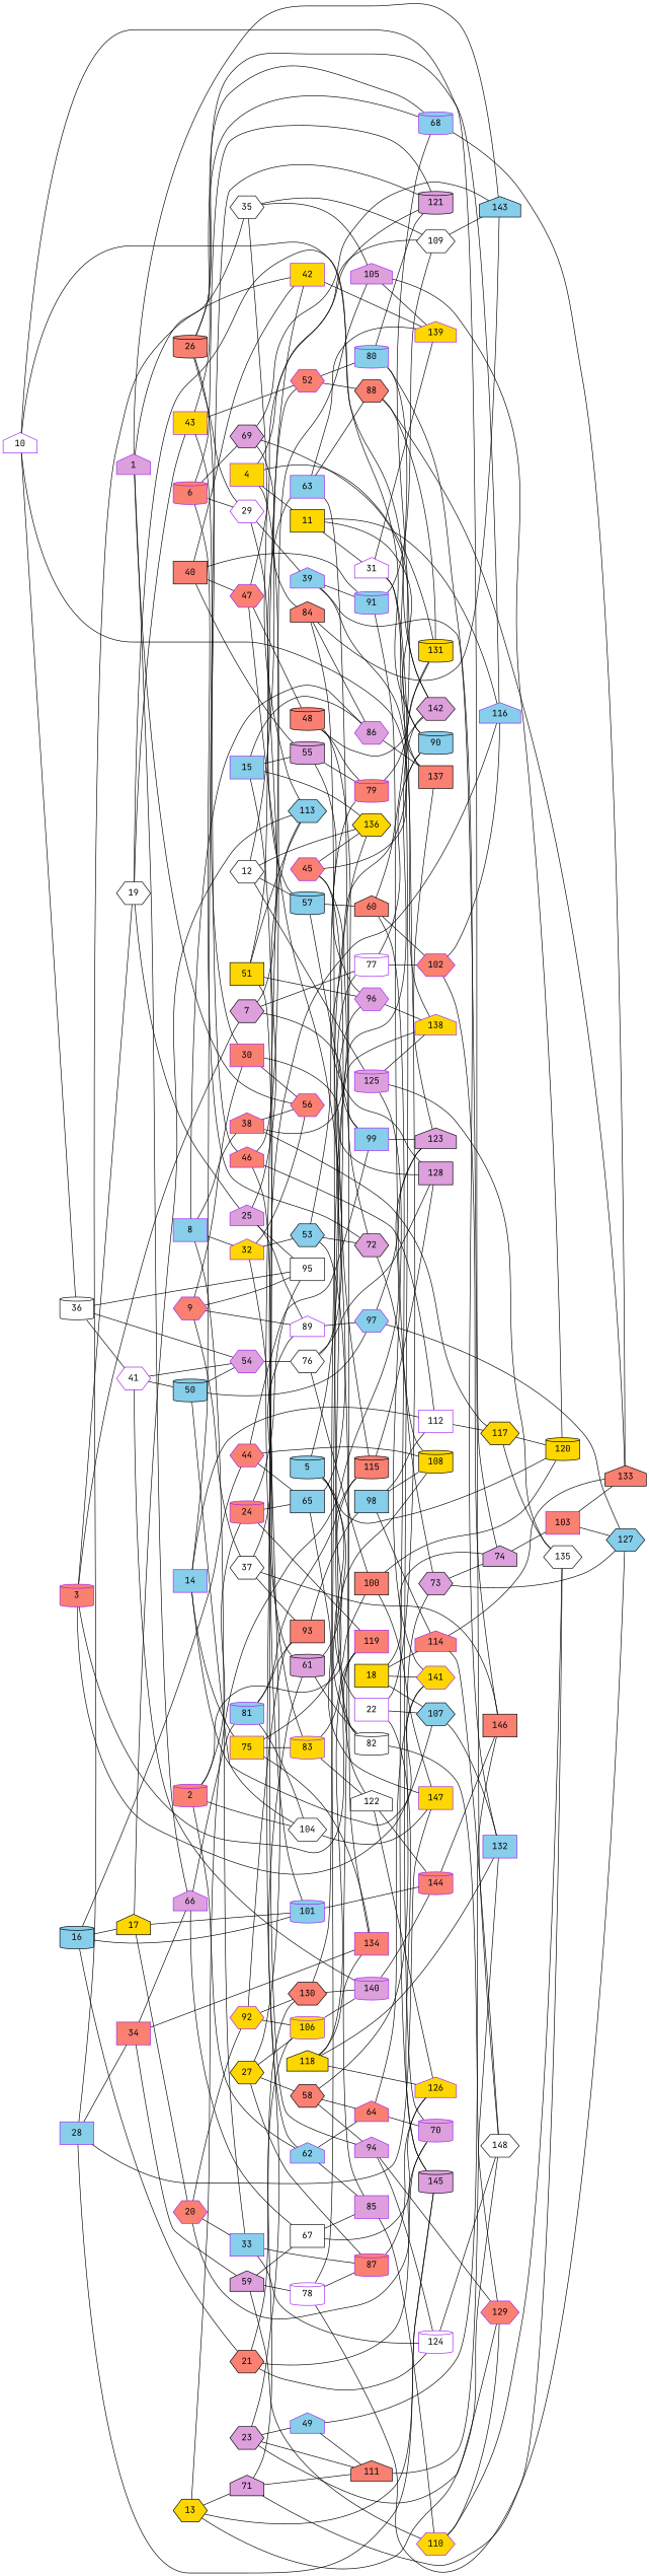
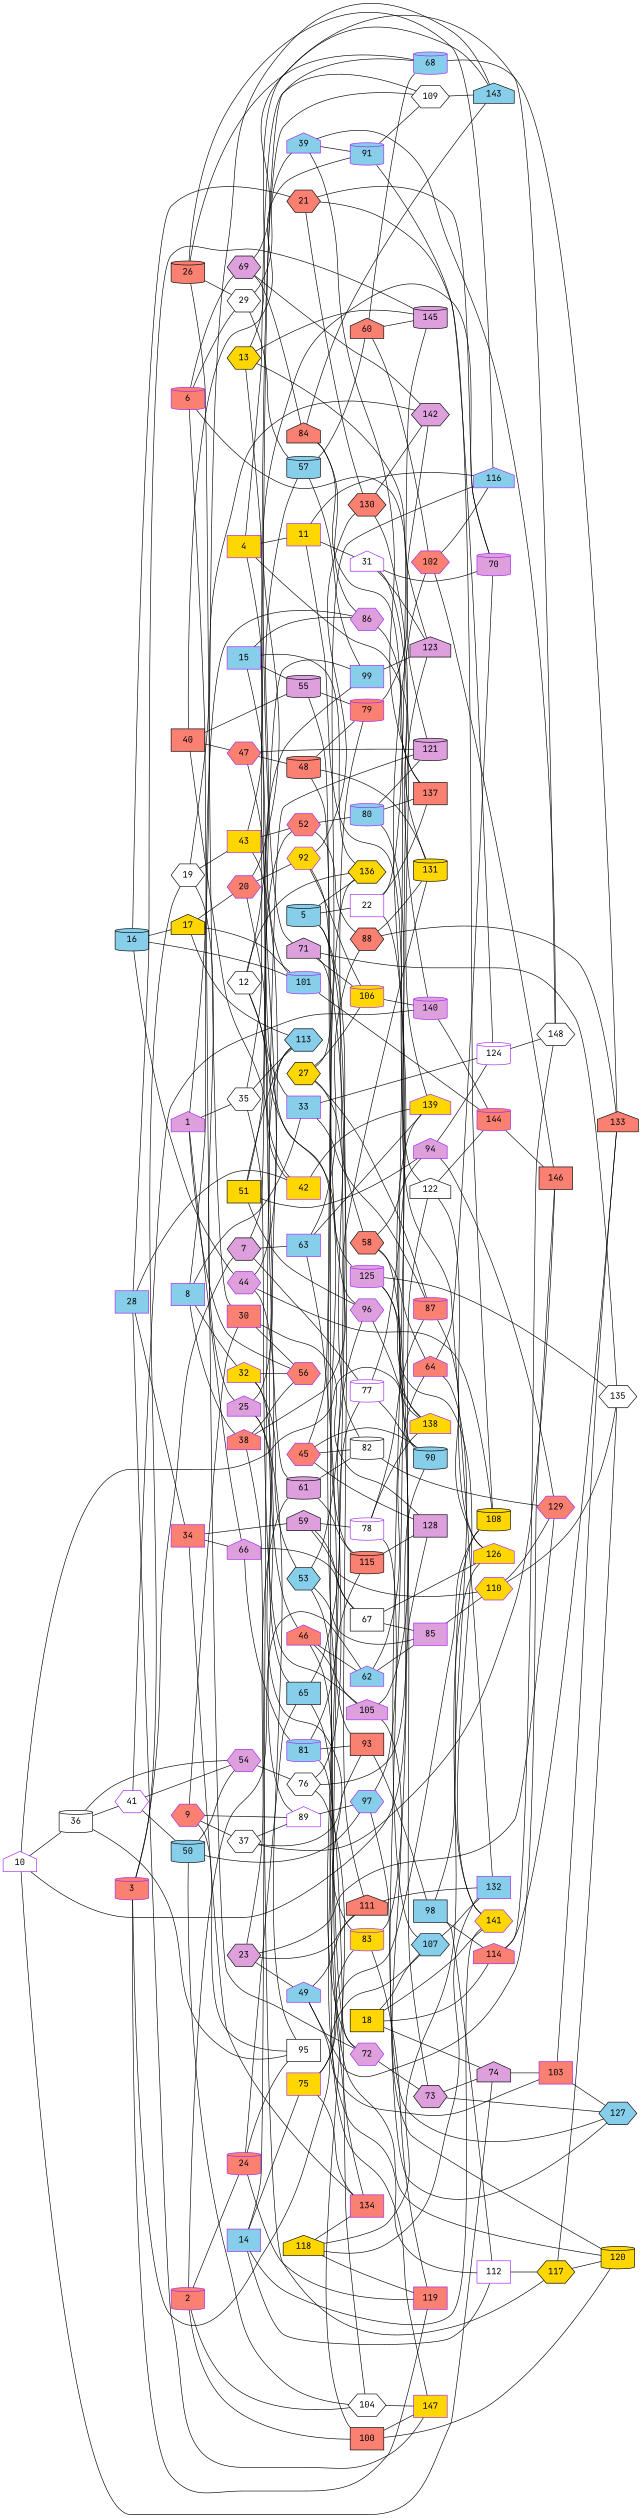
  graph {
    fontname="JetBrains Mono"
    rankdir=LR
    node [color=purple fillcolor=salmon fontname="JetBrains Mono" shape=hexagon style=filled]
    edge [fontname="JetBrains Mono"]
    1 [fillcolor=plum shape=house]
    35 [color=black fillcolor=white]
    56
    66 [fillcolor=plum shape=house]
    143 [color=black fillcolor=skyblue shape=house]
    109 [color=black fillcolor=white]
    113 [color=black fillcolor=skyblue]
    105 [fillcolor=plum shape=house]
    67 [color=black fillcolor=white shape=box]
    81 [fillcolor=skyblue shape=cylinder]
    2 [shape=cylinder]
    24 [shape=cylinder]
    62 [fillcolor=skyblue shape=house]
    100 [color=black shape=box]
    104 [color=black fillcolor=white]
    119 [shape=box]
    95 [color=black fillcolor=white shape=box]
    65 [color=black fillcolor=skyblue shape=box]
    85 [fillcolor=plum shape=box]
    64 [shape=house]
    120 [color=black fillcolor=gold shape=cylinder]
    147 [fillcolor=gold shape=box]
    3 [shape=cylinder]
    7 [color=black fillcolor=plum]
    19 [color=black fillcolor=white]
    107 [color=black fillcolor=skyblue]
    63 [fillcolor=skyblue shape=box]
    77 [fillcolor=white shape=cylinder]
    99 [fillcolor=skyblue shape=box]
    25 [fillcolor=plum shape=house]
    43 [fillcolor=gold shape=box]
    142 [color=black fillcolor=plum]
    132 [fillcolor=skyblue shape=box]
    4 [fillcolor=gold shape=box]
-   11 [color=black fillcolor=gold shape=box]
+   11 [fillcolor=gold shape=box]
    61 [color=black fillcolor=plum shape=cylinder]
    131 [color=black fillcolor=gold shape=cylinder]
    90 [color=black fillcolor=skyblue shape=cylinder]
    31 [fillcolor=white shape=house]
    116 [fillcolor=skyblue shape=house]
    82 [color=black fillcolor=white shape=cylinder]
    115 [color=black shape=cylinder]
    5 [color=black fillcolor=skyblue shape=cylinder]
    22 [fillcolor=white shape=box]
    136 [color=black fillcolor=gold]
    145 [color=black fillcolor=plum shape=cylinder]
    137 [color=black shape=box]
    129
    6 [shape=cylinder]
-   29 [fillcolor=white]
+   29 [color=black fillcolor=white]
    69 [color=black fillcolor=plum]
-   72 [color=black fillcolor=plum]
+   72 [fillcolor=plum]
    121 [color=black fillcolor=plum shape=cylinder]
    57 [color=black fillcolor=skyblue shape=cylinder]
    39 [fillcolor=skyblue shape=house]
    84 [color=black shape=house]
    73 [color=black fillcolor=plum]
    139 [fillcolor=gold shape=house]
    134 [shape=box]
    88 [color=black]
    102
    123 [color=black fillcolor=plum shape=house]
    8 [fillcolor=skyblue shape=box]
    32 [fillcolor=gold shape=house]
    33 [fillcolor=skyblue shape=box]
    38 [shape=house]
    86 [fillcolor=plum]
    53 [color=black fillcolor=skyblue]
    83 [fillcolor=gold shape=cylinder]
    124 [fillcolor=white shape=cylinder]
    87 [shape=cylinder]
    117 [color=black fillcolor=gold]
    30 [shape=box]
    9
    37 [color=black fillcolor=white]
    89 [fillcolor=white shape=house]
    128 [color=black fillcolor=plum shape=box]
    93 [color=black shape=box]
    146 [color=black shape=box]
    97 [fillcolor=skyblue]
    10 [fillcolor=white shape=house]
    36 [color=black fillcolor=white shape=cylinder]
    74 [color=black fillcolor=plum shape=house]
    138 [fillcolor=gold shape=house]
    41 [fillcolor=white]
    54 [fillcolor=plum]
    103 [shape=box]
    70 [fillcolor=plum shape=cylinder]
    12 [color=black fillcolor=white]
    42 [fillcolor=gold shape=box]
    125 [fillcolor=plum shape=cylinder]
    60 [color=black shape=house]
    141 [fillcolor=gold]
    135 [color=black fillcolor=white]
    13 [color=black fillcolor=gold]
    71 [color=black fillcolor=plum shape=house]
    148 [color=black fillcolor=white]
    111 [color=black shape=house]
    106 [fillcolor=gold shape=cylinder]
    14 [fillcolor=skyblue shape=box]
    75 [fillcolor=gold shape=box]
    112 [fillcolor=white shape=box]
    108 [color=black fillcolor=gold shape=cylinder]
    15 [fillcolor=skyblue shape=box]
    55 [color=black fillcolor=plum shape=cylinder]
    101 [fillcolor=skyblue shape=cylinder]
    79 [shape=cylinder]
    96 [fillcolor=plum]
    144 [shape=cylinder]
    16 [color=black fillcolor=skyblue shape=cylinder]
    17 [color=black fillcolor=gold shape=house]
    21 [color=black]
-   44
+   44 [fillcolor=plum]
    20
    130 [color=black]
    92 [fillcolor=gold]
    18 [color=black fillcolor=gold shape=box]
    114 [shape=house]
    133 [color=black shape=house]
    68 [fillcolor=skyblue shape=cylinder]
    46 [shape=house]
    52
    140 [fillcolor=plum shape=cylinder]
    23 [color=black fillcolor=plum]
    49 [fillcolor=skyblue shape=house]
    26 [color=black shape=cylinder]
    27 [color=black fillcolor=gold]
    58 [color=black]
    94 [fillcolor=plum shape=house]
    126 [fillcolor=gold shape=house]
    28 [fillcolor=skyblue shape=box]
    34 [shape=box]
    59 [color=black fillcolor=plum shape=house]
    91 [fillcolor=skyblue shape=cylinder]
    122 [color=black fillcolor=white shape=house]
    78 [fillcolor=white shape=cylinder]
    110 [fillcolor=gold]
    50 [color=black fillcolor=skyblue shape=cylinder]
    76 [color=black fillcolor=white]
    98 [color=black fillcolor=skyblue shape=box]
    40 [color=black shape=box]
    47
    48 [color=black shape=cylinder]
    80 [fillcolor=skyblue shape=cylinder]
    45
    127 [color=black fillcolor=skyblue]
    51 [color=black fillcolor=gold shape=box]
    118 [color=black fillcolor=gold shape=house]
    1 -- 35
    1 -- 56
    1 -- 66
    1 -- 143
    35 -- 109
    35 -- 113
    35 -- 105
    66 -- 67
    66 -- 81
    109 -- 143
    105 -- 120
    105 -- 139
    67 -- 85
    67 -- 126
    81 -- 104
    81 -- 115
    81 -- 93
    2 -- 24
    2 -- 62
    2 -- 100
    2 -- 104
    24 -- 119
    24 -- 95
    24 -- 65
    62 -- 85
    62 -- 64
    100 -- 120
    100 -- 147
    104 -- 147
    65 -- 147
    65 -- 96
    85 -- 110
    64 -- 70
    64 -- 141
    3 -- 119
    3 -- 7
    3 -- 19
    3 -- 107
    7 -- 63
    7 -- 77
    7 -- 99
    19 -- 25
    19 -- 43
    19 -- 142
    107 -- 132
    63 -- 139
    63 -- 134
    63 -- 88
    77 -- 90
    77 -- 102
    99 -- 123
    25 -- 113
    25 -- 95
    25 -- 89
    43 -- 68
    43 -- 46
    43 -- 52
    4 -- 109
    4 -- 11
    4 -- 61
    4 -- 131
    11 -- 90
    11 -- 31
    11 -- 116
    61 -- 82
    61 -- 115
    31 -- 139
    31 -- 123
    31 -- 70
    82 -- 129
    115 -- 128
    5 -- 120
    5 -- 82
    5 -- 22
    5 -- 136
    22 -- 107
    22 -- 145
    22 -- 137
    6 -- 29
    6 -- 69
    6 -- 72
    6 -- 121
    29 -- 57
    29 -- 39
    69 -- 143
    69 -- 142
    69 -- 84
    72 -- 73
    57 -- 99
    57 -- 60
    39 -- 137
    39 -- 148
    39 -- 91
    84 -- 143
    84 -- 86
    84 -- 122
    73 -- 74
    73 -- 127
    88 -- 131
    88 -- 133
    102 -- 116
    102 -- 146
    8 -- 32
    8 -- 33
    8 -- 38
    8 -- 86
    32 -- 56
    32 -- 53
    32 -- 83
    33 -- 124
    33 -- 87
    38 -- 56
    38 -- 131
    38 -- 117
    86 -- 137
    53 -- 85
    53 -- 72
    53 -- 79
    83 -- 119
    83 -- 122
    124 -- 148
    87 -- 126
    117 -- 120
    117 -- 135
    30 -- 56
    30 -- 128
    9 -- 95
    9 -- 30
    9 -- 37
    9 -- 89
    37 -- 89
    37 -- 93
    37 -- 146
    89 -- 97
    93 -- 98
    97 -- 123
    97 -- 127
    10 -- 90
    10 -- 36
    10 -- 74
    10 -- 138
    36 -- 95
    36 -- 41
    36 -- 54
    74 -- 103
    41 -- 54
    41 -- 140
    41 -- 50
    54 -- 76
    103 -- 133
    103 -- 127
    12 -- 136
    12 -- 57
    12 -- 42
    12 -- 125
    42 -- 139
    125 -- 138
    125 -- 141
    125 -- 135
    60 -- 145
    60 -- 102
    60 -- 68
    13 -- 145
    13 -- 123
    13 -- 71
    13 -- 148
    71 -- 135
    71 -- 111
    71 -- 106
    111 -- 132
    106 -- 140
    14 -- 121
    14 -- 141
    14 -- 75
    14 -- 112
    75 -- 134
    75 -- 83
    75 -- 108
    112 -- 117
    15 -- 136
    15 -- 86
    15 -- 55
    15 -- 101
    55 -- 79
    55 -- 96
    101 -- 144
    79 -- 142
    96 -- 138
    144 -- 146
    16 -- 101
    16 -- 17
    16 -- 21
    16 -- 44
    17 -- 113
    17 -- 101
    17 -- 20
    21 -- 124
    21 -- 70
    21 -- 130
    44 -- 65
    44 -- 99
    44 -- 108
    20 -- 33
    20 -- 70
    20 -- 92
    130 -- 142
    130 -- 140
    92 -- 93
    92 -- 106
    92 -- 130
    18 -- 107
    18 -- 74
    18 -- 141
    18 -- 114
    114 -- 148
    114 -- 133
    68 -- 133
    46 -- 105
    46 -- 62
    46 -- 112
    52 -- 88
    52 -- 80
    140 -- 144
    23 -- 61
    23 -- 129
    23 -- 111
    23 -- 49
    49 -- 146
+   49 -- 103
    49 -- 111
    26 -- 116
    26 -- 29
    26 -- 30
    26 -- 68
    27 -- 116
    27 -- 87
    27 -- 106
    27 -- 58
    58 -- 64
    58 -- 73
    58 -- 94
    94 -- 129
    94 -- 124
    28 -- 147
    28 -- 145
    28 -- 42
    28 -- 34
    34 -- 66
    34 -- 134
    34 -- 59
    59 -- 67
    59 -- 78
    59 -- 110
    91 -- 109
    91 -- 108
    122 -- 144
    122 -- 126
    78 -- 87
    78 -- 138
    78 -- 127
    110 -- 129
    110 -- 135
    50 -- 104
    50 -- 97
    50 -- 54
    76 -- 100
    76 -- 77
    76 -- 128
    98 -- 112
    98 -- 108
    98 -- 114
    40 -- 42
    40 -- 55
    40 -- 91
    40 -- 47
    47 -- 115
    47 -- 121
    47 -- 48
    48 -- 131
    48 -- 72
    48 -- 79
    80 -- 132
    80 -- 137
    80 -- 121
    45 -- 90
    45 -- 82
    45 -- 136
    45 -- 128
    51 -- 113
    51 -- 96
    51 -- 52
    51 -- 94
    118 -- 119
    118 -- 132
    118 -- 134
    118 -- 126
  }
